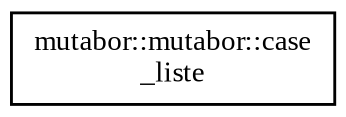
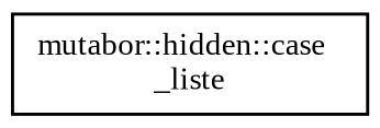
  digraph {
    rankdir=LR
    fontname="Liberation Serif"
-   n1 [color=black fillcolor=white fontname="Liberation Serif" fontsize=10 height=0.2 label="mutabor::mutabor::case\l_liste" shape=record style=filled width=0.4]
+   n1 [color=black fillcolor=white fontname="Liberation Serif" fontsize=10 height=0.2 label="mutabor::hidden::case\l_liste" shape=record style=filled width=0.4]
  }
